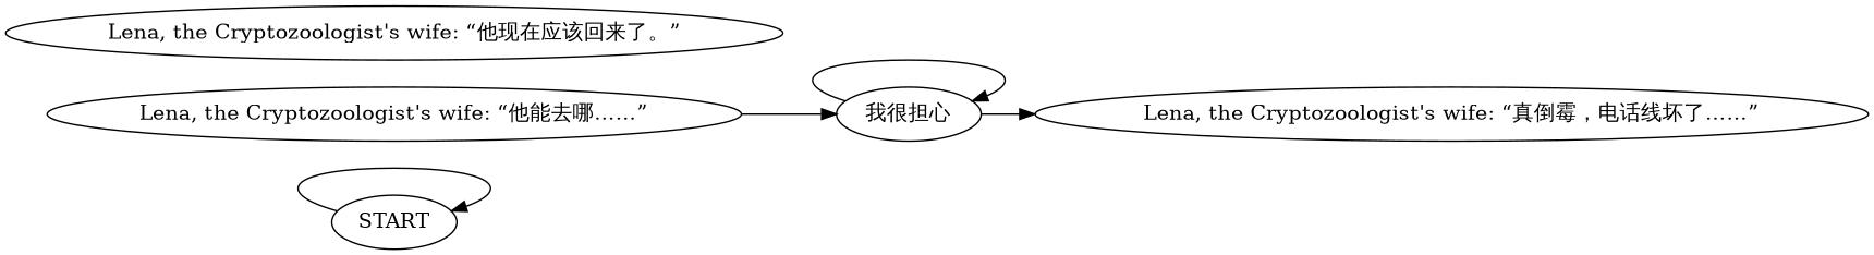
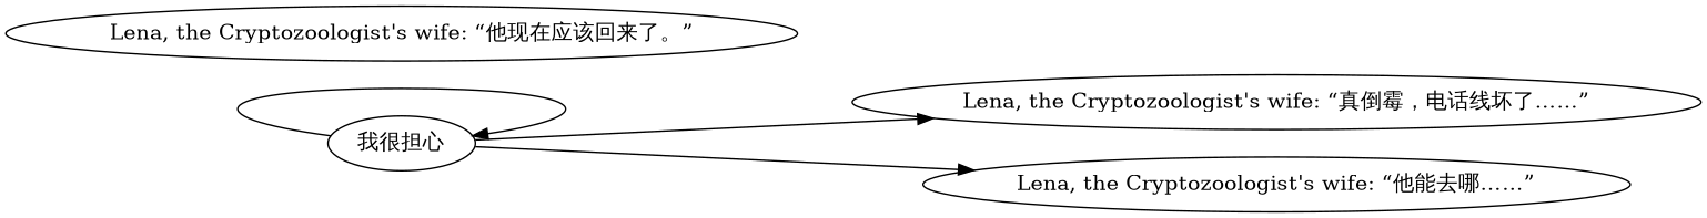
  digraph {
    rankdir=LR
-   n1 [label=START]
    n2 [label="我很担心"]
    n3 [label="Lena, the Cryptozoologist's wife: “真倒霉，电话线坏了……”"]
    n4 [label="Lena, the Cryptozoologist's wife: “他能去哪……”"]
    n5 [label="Lena, the Cryptozoologist's wife: “他现在应该回来了。”"]
-   n1 -> n1
    n2 -> n2
    n2 -> n3
-   n4 -> n2
+   n2 -> n4
  }
